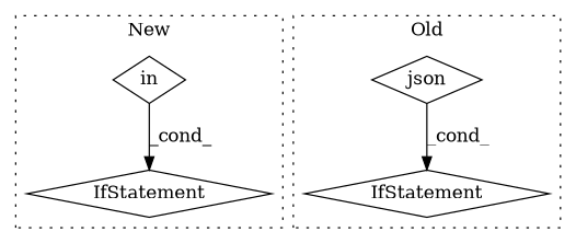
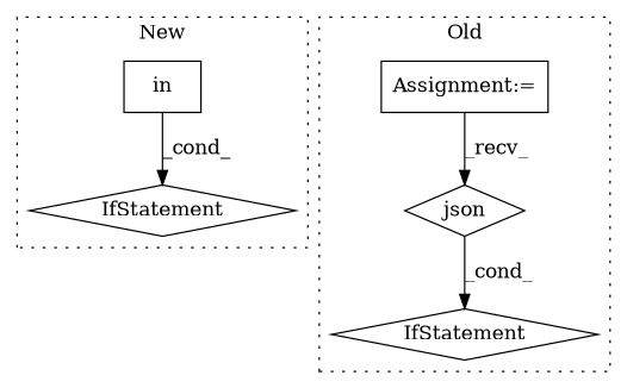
  digraph {
    node [a=25 l=6 shape=diamond]
-   n1 [a=105 l=21 label=in s=3257]
+   n1 [a=105 l=21 label=in s=3257 shape=box]
    n2 [l="8,2" label=IfStatement s="3249,3278"]
    n3 [a=32 label=json s=3019]
    n4 [l="10,2" label=IfStatement s="3033,3085"]
+   n5 [a=7 label="Assignment:=" s=2731 shape=box]
    subgraph cluster_1 {
      label=New
      style=dotted
      n1
      n2
    }
    subgraph cluster_2 {
      label=Old
      style=dotted
      n3
      n4
+     n5
    }
    n1 -> n2 [label=_cond_]
    n3 -> n4 [label=_cond_]
+   n5 -> n3 [label=_recv_]
  }
